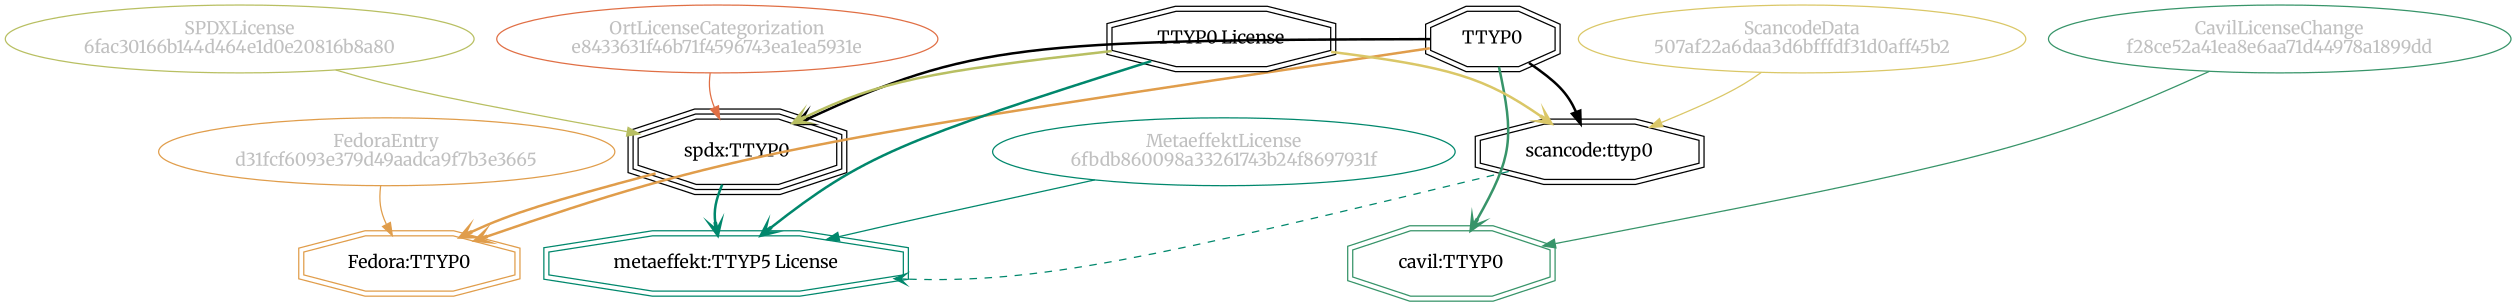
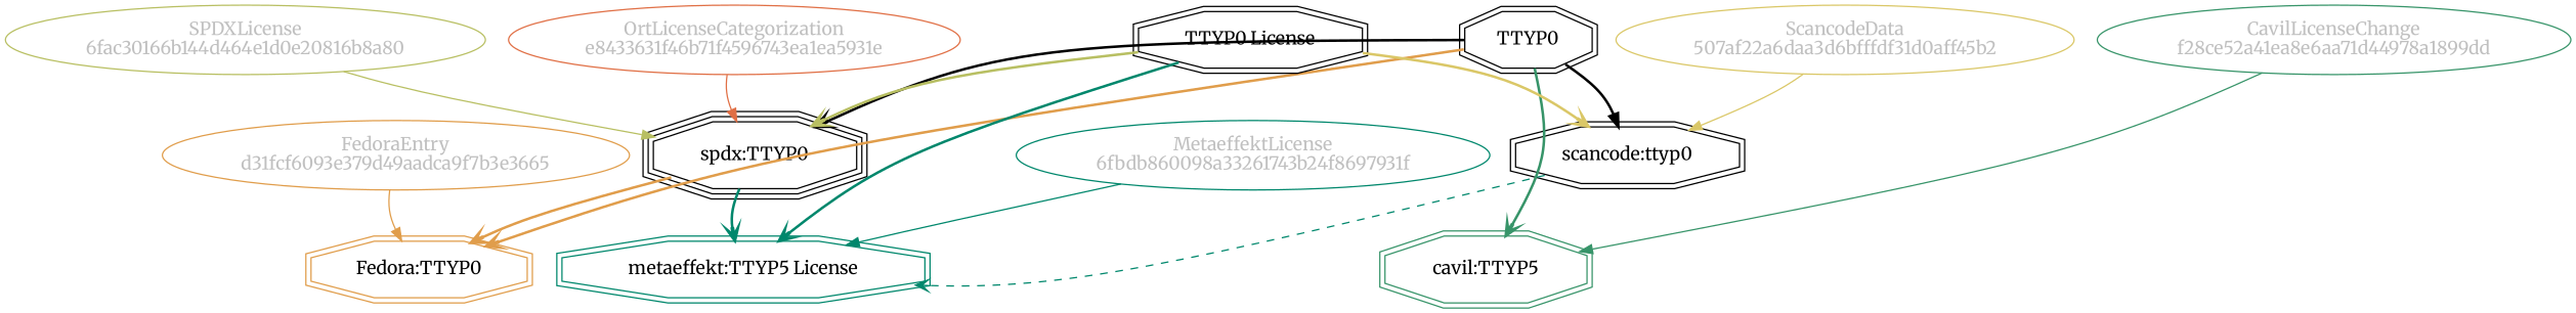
  strict digraph {
    fontname=Merriweather
    splines=curved
    node [fontname=Merriweather shape=ellipse]
    edge [color="#00876c" fontname=Merriweather weight=0.7 arrowhead=vee style=bold]
    n1 [color="#b8bf62" fillcolor="beige;1" fontcolor=gray label="SPDXLicense\n6fac30166b144d464e1d0e20816b8a80"]
    n2 [label="spdx:TTYP0" shape=tripleoctagon]
    n3 [color="#e09d4b" label="Fedora:TTYP0" shape=doubleoctagon]
    n4 [color="#00876c" label="metaeffekt:TTYP5 License" shape=doubleoctagon]
    n5 [label=TTYP0 shape=doubleoctagon]
    n6 [label="scancode:ttyp0" shape=doubleoctagon]
-   n7 [color="#379469" label="cavil:TTYP0" shape=doubleoctagon]
+   n7 [color="#379469" label="cavil:TTYP5" shape=doubleoctagon]
    n8 [label="TTYP0 License" shape=doubleoctagon]
    n9 [color="#e09d4b" fillcolor="beige;1" fontcolor=gray label="FedoraEntry\nd31fcf6093e379d49aadca9f7b3e3665"]
    n10 [color="#dac767" fillcolor="beige;1" fontcolor=gray label="ScancodeData\n507af22a6daa3d6bfffdf31d0aff45b2"]
    n11 [color="#e06f45" fillcolor="beige;1" fontcolor=gray label="OrtLicenseCategorization\ne8433631f46b71f4596743ea1ea5931e"]
    n12 [color="#379469" fillcolor="beige;1" fontcolor=gray label="CavilLicenseChange\nf28ce52a41ea8e6aa71d44978a1899dd"]
    n13 [color="#00876c" fillcolor="beige;1" fontcolor=gray label="MetaeffektLicense\n6fbdb860098a33261743b24f8697931f"]
    n1 -> n2 [color="#b8bf62" weight=0.5 arrowhead="" style=""]
    n2 -> n3 [color="#e09d4b"]
    n2 -> n4
    n5 -> n2 [color=""]
    n5 -> n3 [color="#e09d4b"]
    n5 -> n6 [arrowhead=normal color=""]
    n5 -> n7 [color="#379469"]
    n6 -> n4 [style=dashed weight=0.5]
    n8 -> n2 [color="#b8bf62"]
    n8 -> n4
    n8 -> n6 [color="#dac767"]
    n9 -> n3 [color="#e09d4b" weight=0.5 arrowhead="" style=""]
    n10 -> n6 [color="#dac767" weight=0.5 arrowhead="" style=""]
    n11 -> n2 [color="#e06f45" weight=0.5 arrowhead="" style=""]
    n12 -> n7 [color="#379469" weight=0.5 arrowhead="" style=""]
    n13 -> n4 [weight=0.5 arrowhead="" style=""]
  }
